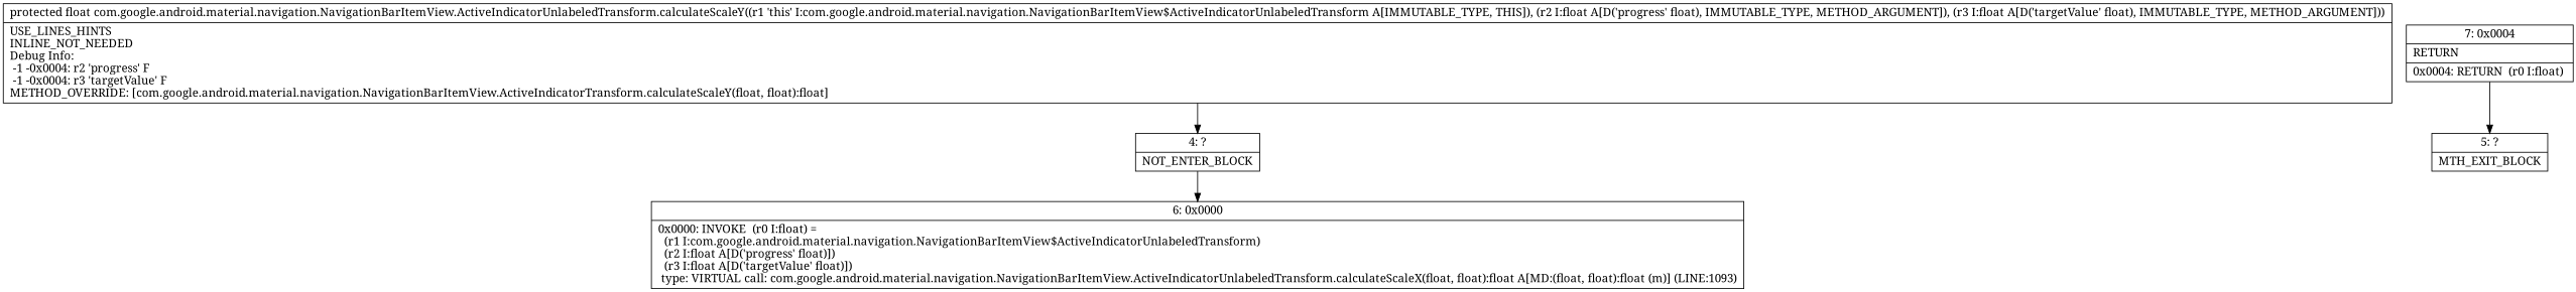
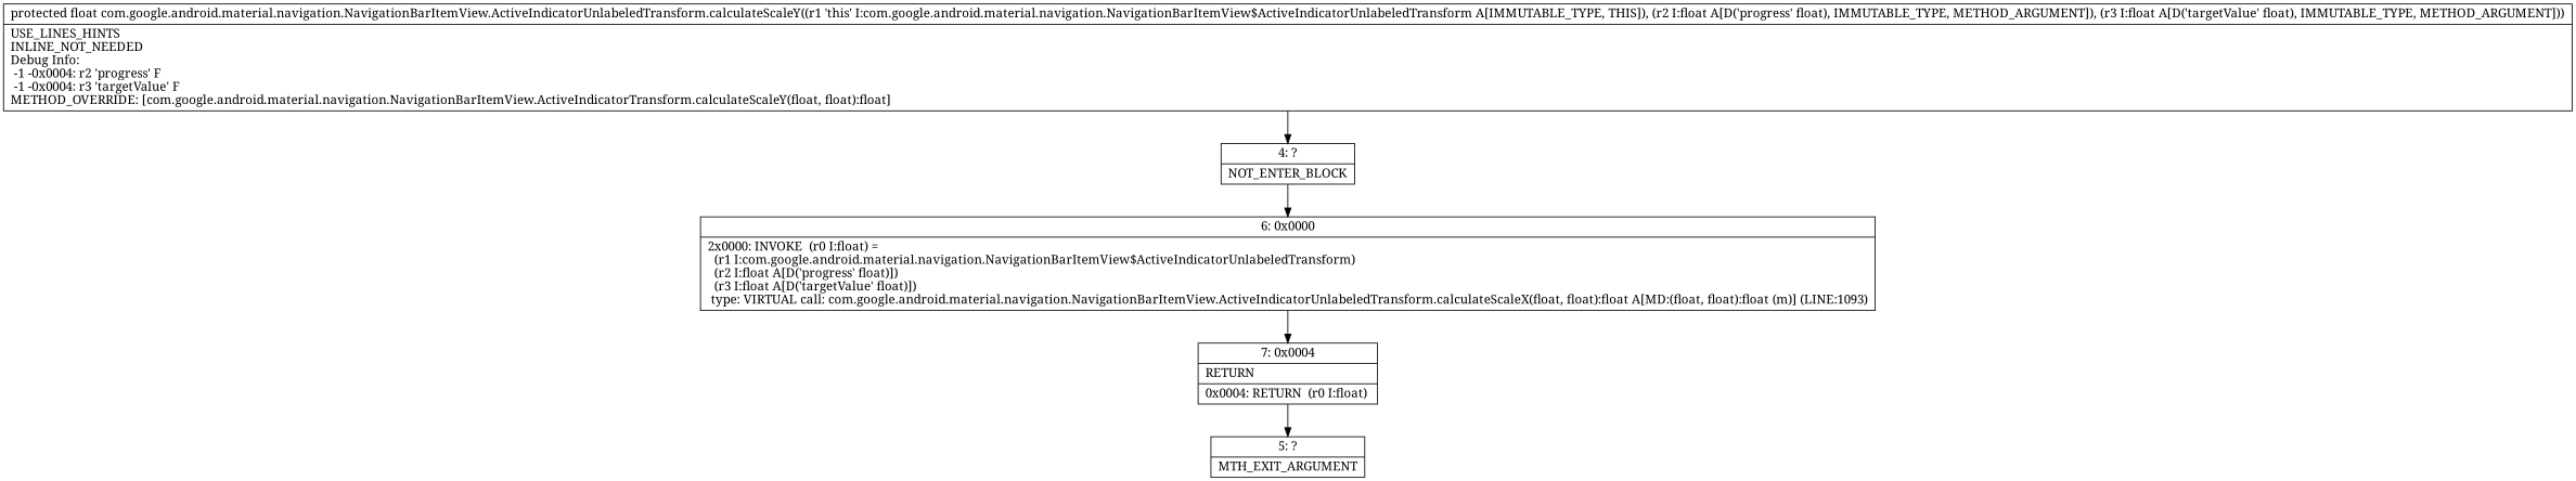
  digraph {
    fontname="Noto Serif"
    node [fontname="Noto Serif" shape=record]
    edge [fontname="Noto Serif"]
    n1 [label="{4\:\ ?|NOT_ENTER_BLOCK\l}"]
-   n2 [label="{6\:\ 0x0000|0x0000: INVOKE  (r0 I:float) = \l  (r1 I:com.google.android.material.navigation.NavigationBarItemView$ActiveIndicatorUnlabeledTransform)\l  (r2 I:float A[D('progress' float)])\l  (r3 I:float A[D('targetValue' float)])\l type: VIRTUAL call: com.google.android.material.navigation.NavigationBarItemView.ActiveIndicatorUnlabeledTransform.calculateScaleX(float, float):float A[MD:(float, float):float (m)] (LINE:1093)\l}"]
+   n2 [label="{6\:\ 0x0000|2x0000: INVOKE  (r0 I:float) = \l  (r1 I:com.google.android.material.navigation.NavigationBarItemView$ActiveIndicatorUnlabeledTransform)\l  (r2 I:float A[D('progress' float)])\l  (r3 I:float A[D('targetValue' float)])\l type: VIRTUAL call: com.google.android.material.navigation.NavigationBarItemView.ActiveIndicatorUnlabeledTransform.calculateScaleX(float, float):float A[MD:(float, float):float (m)] (LINE:1093)\l}"]
    n3 [label="{7\:\ 0x0004|RETURN\l|0x0004: RETURN  (r0 I:float) \l}"]
-   n4 [label="{5\:\ ?|MTH_EXIT_BLOCK\l}"]
+   n4 [label="{5\:\ ?|MTH_EXIT_ARGUMENT\l}"]
    n5 [label="{protected float com.google.android.material.navigation.NavigationBarItemView.ActiveIndicatorUnlabeledTransform.calculateScaleY((r1 'this' I:com.google.android.material.navigation.NavigationBarItemView$ActiveIndicatorUnlabeledTransform A[IMMUTABLE_TYPE, THIS]), (r2 I:float A[D('progress' float), IMMUTABLE_TYPE, METHOD_ARGUMENT]), (r3 I:float A[D('targetValue' float), IMMUTABLE_TYPE, METHOD_ARGUMENT]))  | USE_LINES_HINTS\lINLINE_NOT_NEEDED\lDebug Info:\l  \-1 \-0x0004: r2 'progress' F\l  \-1 \-0x0004: r3 'targetValue' F\lMETHOD_OVERRIDE: [com.google.android.material.navigation.NavigationBarItemView.ActiveIndicatorTransform.calculateScaleY(float, float):float]\l}"]
    n1 -> n2
+   n2 -> n3
    n3 -> n4
    n5 -> n1
  }
